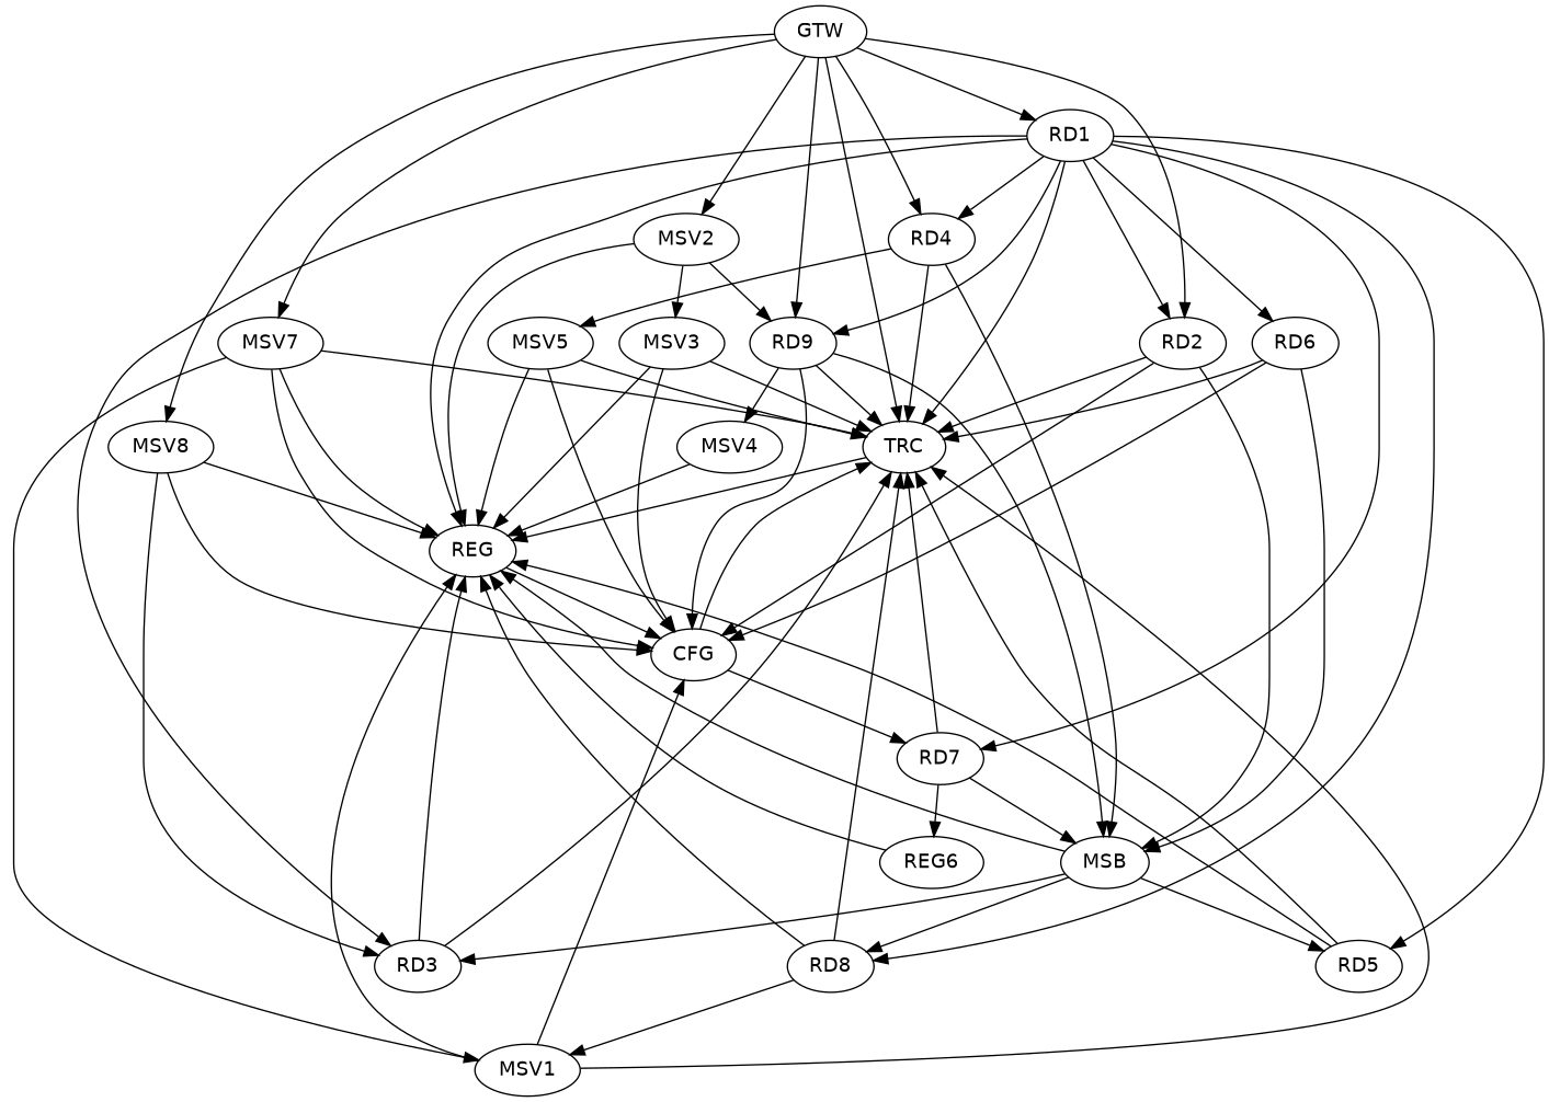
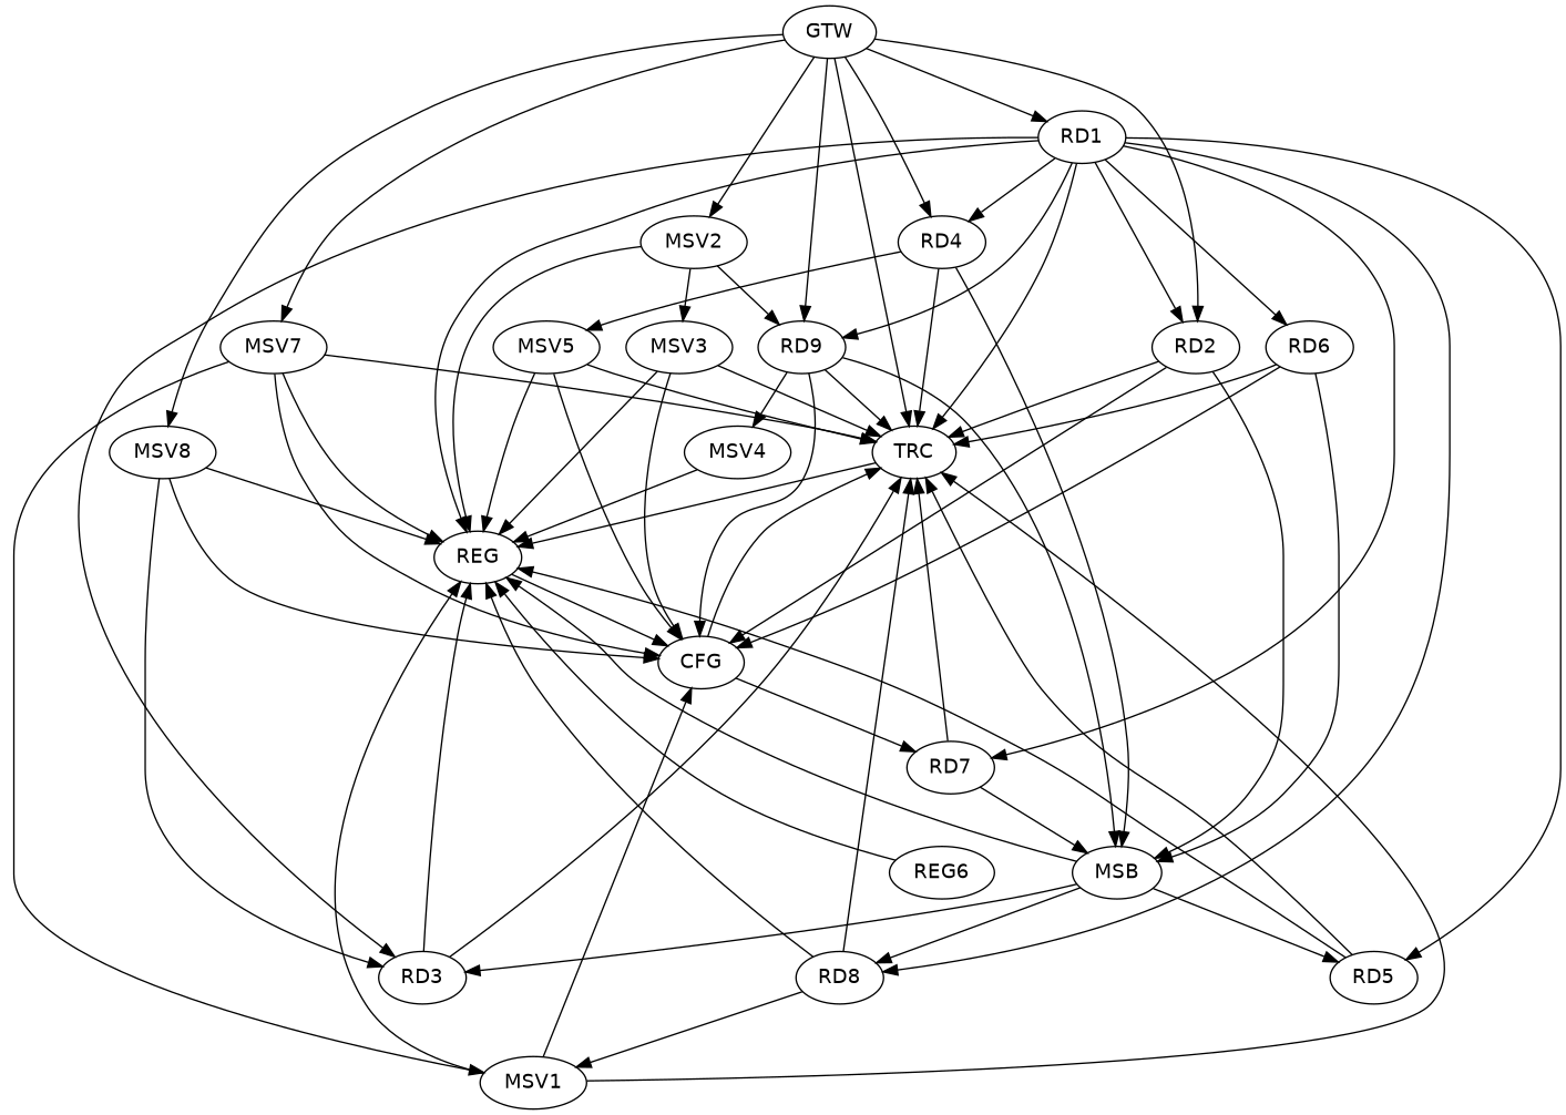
  strict digraph {
    fontname="DejaVu Sans"
    node [fontname="DejaVu Sans"]
    edge [fontname="DejaVu Sans"]
    n1 [label=RD1]
    n2 [label=RD2]
    n3 [label=RD3]
    n4 [label=RD4]
    n5 [label=RD5]
    n6 [label=RD6]
    n7 [label=RD7]
    n8 [label=RD8]
    n9 [label=RD9]
    n10 [label=REG]
    n11 [label=TRC]
    n12 [label=MSB]
    n13 [label=CFG]
    n14 [label=MSV5]
    n15 [label=REG6]
    n16 [label=MSV1]
    n17 [label=MSV4]
    n18 [label=GTW]
    n19 [label=MSV2]
    n20 [label=MSV7]
    n21 [label=MSV8]
    n22 [label=MSV3]
    n1 -> n2
    n1 -> n3
    n1 -> n4
    n1 -> n5
    n1 -> n6
    n1 -> n7
    n1 -> n8
    n1 -> n9
    n1 -> n10
    n1 -> n11
    n2 -> n11
    n2 -> n12
    n2 -> n13
    n3 -> n10
    n3 -> n11
    n4 -> n11
    n4 -> n12
    n4 -> n14
    n5 -> n10
    n5 -> n11
    n6 -> n11
    n6 -> n12
    n6 -> n13
    n7 -> n11
    n7 -> n12
-   n7 -> n15
    n8 -> n10
    n8 -> n11
    n8 -> n16
    n9 -> n11
    n9 -> n12
    n9 -> n13
    n9 -> n17
    n10 -> n13
    n11 -> n10
    n12 -> n3
    n12 -> n5
    n12 -> n8
    n12 -> n10
    n13 -> n7
    n13 -> n11
    n14 -> n10
    n14 -> n11
    n14 -> n13
    n15 -> n10
    n16 -> n10
    n16 -> n11
    n16 -> n13
    n17 -> n10
    n18 -> n1
    n18 -> n2
    n18 -> n4
    n18 -> n9
    n18 -> n11
    n18 -> n19
    n18 -> n20
    n18 -> n21
    n19 -> n9
    n19 -> n10
    n19 -> n22
    n20 -> n10
    n20 -> n11
    n20 -> n13
    n20 -> n16
    n21 -> n3
    n21 -> n10
    n21 -> n13
    n22 -> n10
    n22 -> n11
    n22 -> n13
  }
